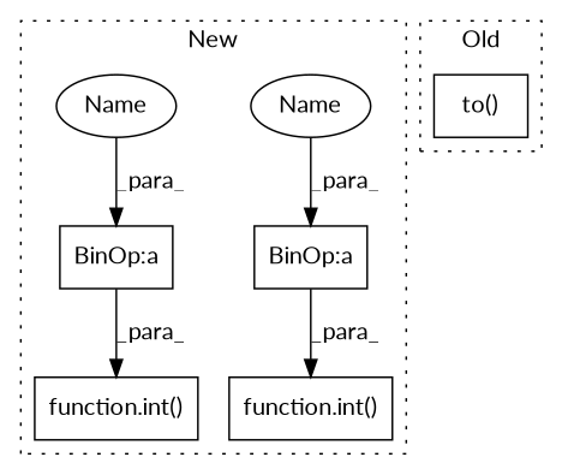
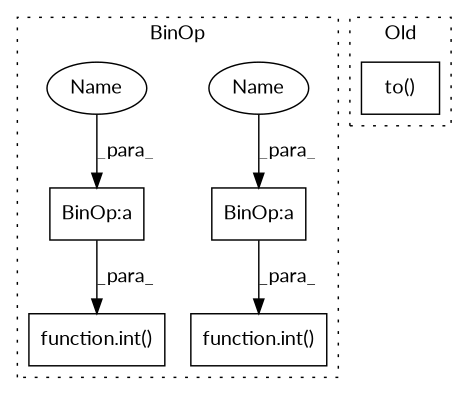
  digraph {
    fontname=Lato
    node [a=75 l="4,1" shape=box fontname=Lato]
    edge [fontname=Lato]
    n1 [label="function.int()" s="2033,2051"]
    n2 [a=82 l=3 label="BinOp:a" s=1790]
    n3 [a=82 l=3 label="BinOp:a" s=1859]
    n4 [label="function.int()" s="2054,2072"]
    n5 [a=87 l=5 label=Name s=1862 shape=ellipse]
    n6 [a=87 l=5 label=Name s=1793 shape=ellipse]
    n7 [l=43 label="to()" s=9847]
    subgraph cluster_1 {
-     label=New
+     label=BinOp
      style=dotted
      n1
      n2
      n3
      n4
      n5
      n6
    }
    subgraph cluster_2 {
      label=Old
      style=dotted
      n7
    }
    n2 -> n1 [label=_para_]
    n3 -> n4 [label=_para_]
    n5 -> n3 [label=_para_]
    n6 -> n2 [label=_para_]
  }
